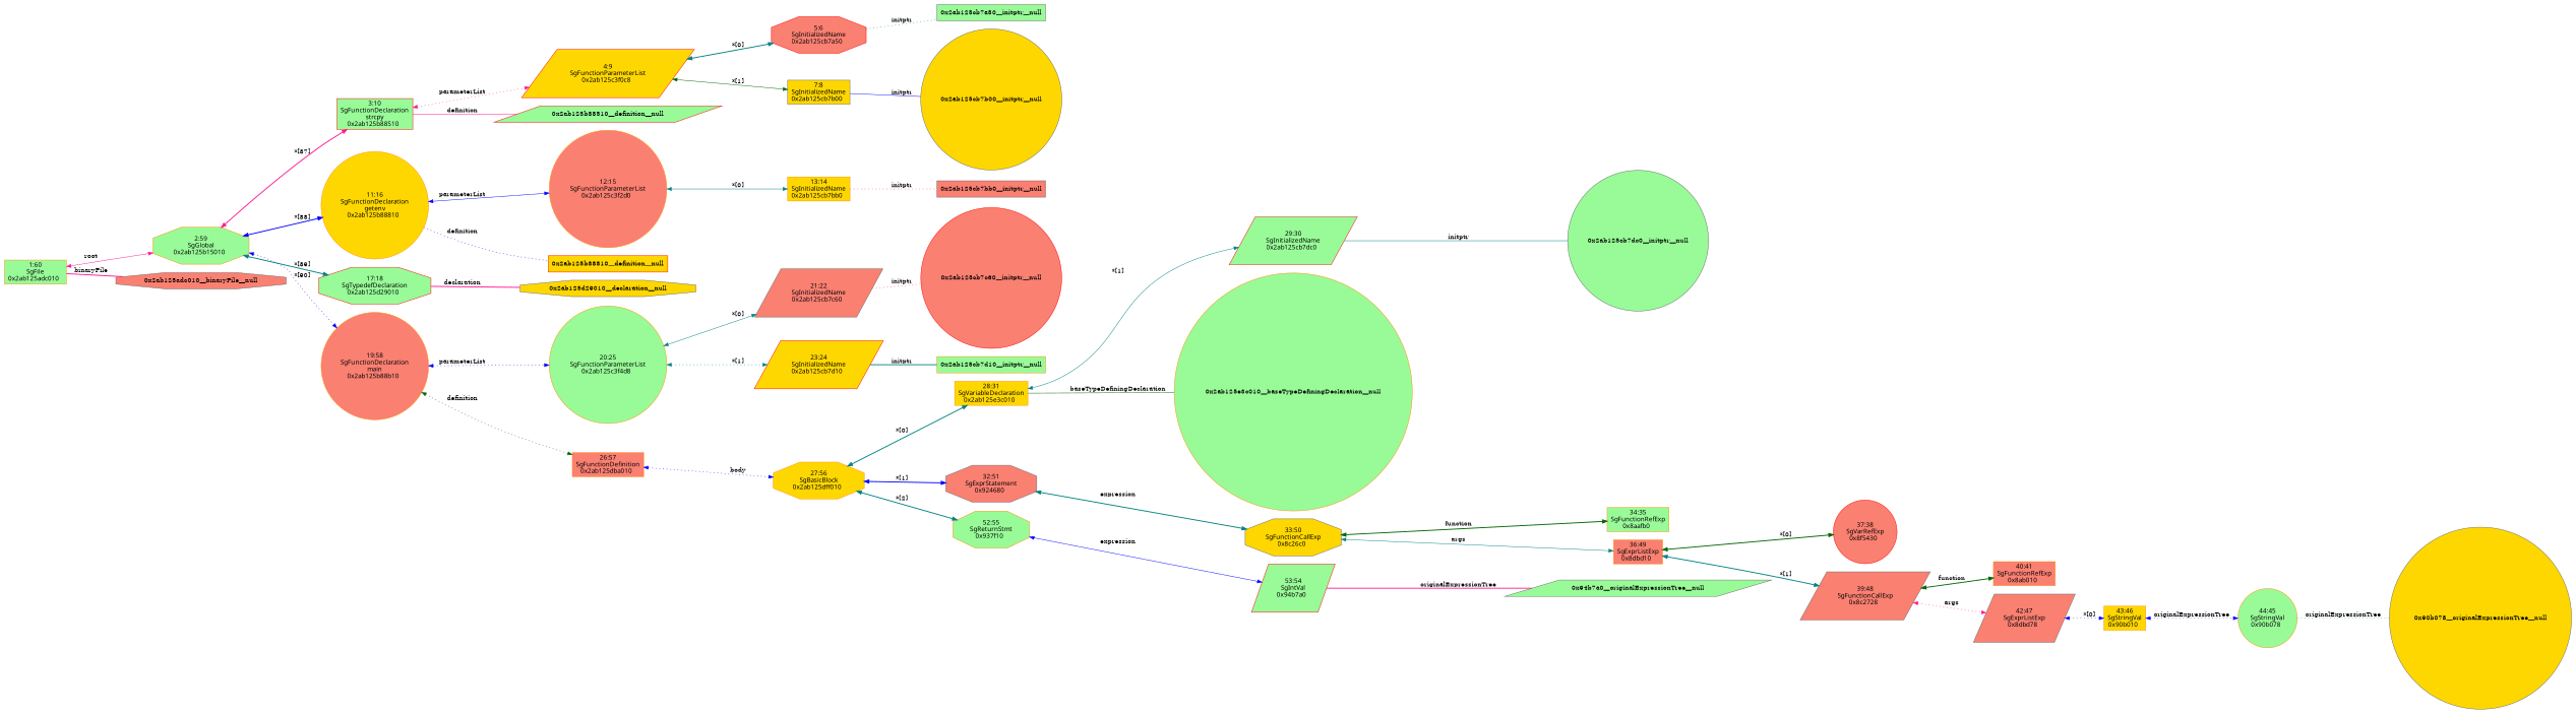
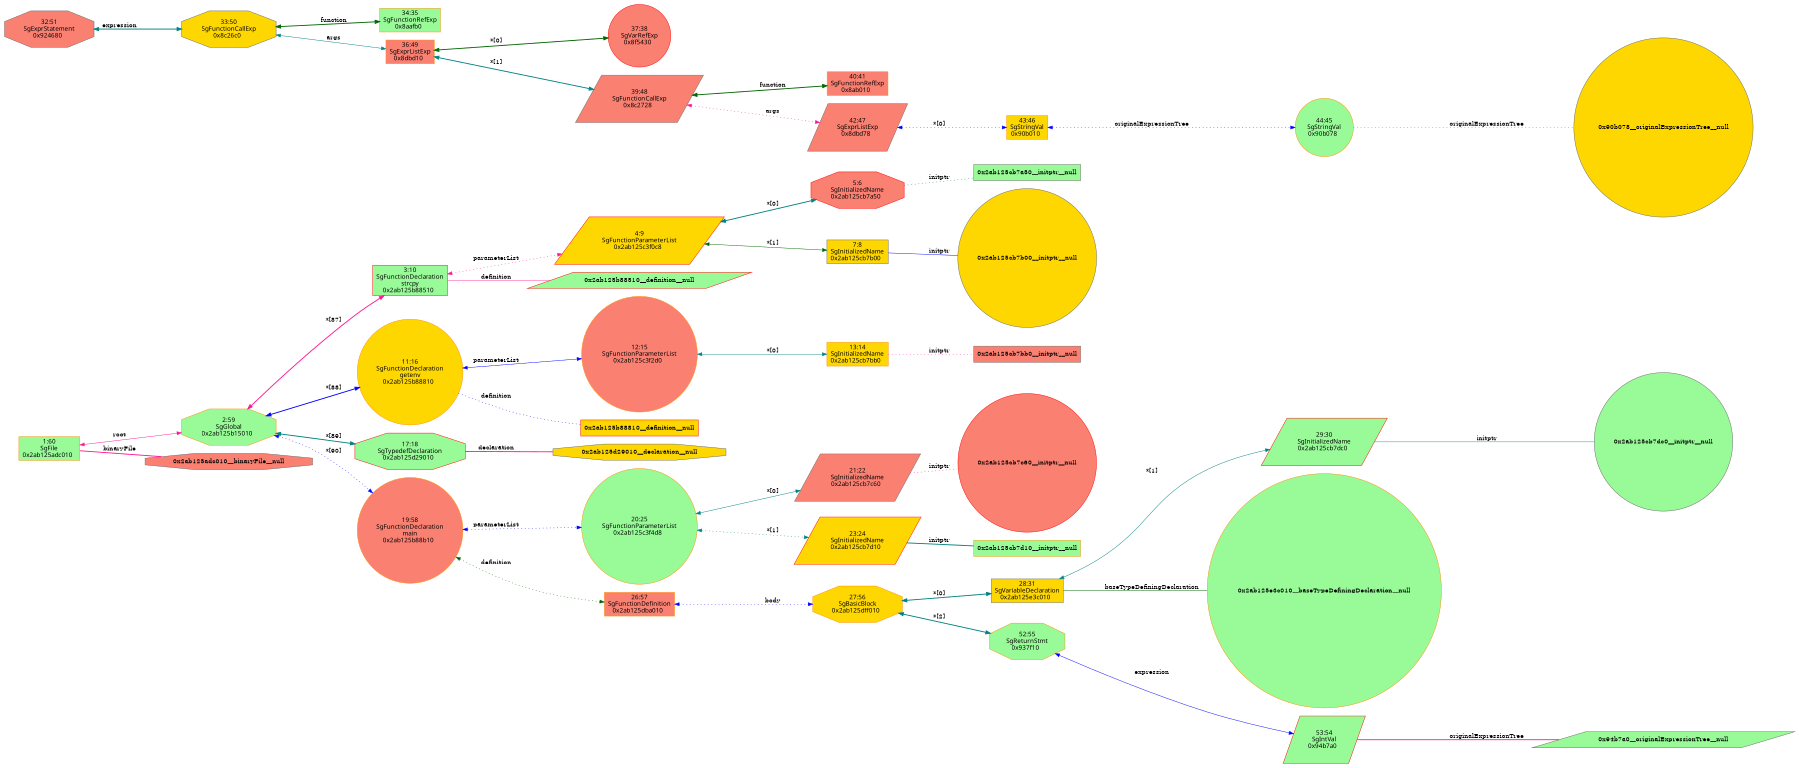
  digraph {
    rankdir=LR
    node [color=darkorange fillcolor=palegreen fontcolor=black fontname="7x13bold" peripheries=1 regular=0 shape=box sides=6 style=filled]
    edge [color=teal dir=both style=bold]
    n1 [color=red fillcolor=salmon label="5:6\nSgInitializedName\n0x2ab125cb7a50  " shape=octagon]
    "0x2ab125cb7a50__initptr__null" [color=gray40 fontcolor="" fontname="" peripheries="" regular="" sides=""]
    n3 [color=gray40 fillcolor=gold label="7:8\nSgInitializedName\n0x2ab125cb7b00  "]
    "0x2ab125cb7b00__initptr__null" [color=gray40 fillcolor=gold shape=circle fontcolor="" fontname="" peripheries="" regular="" sides=""]
    n5 [color=red fillcolor=gold label="4:9\nSgFunctionParameterList\n0x2ab125c3f0c8  " shape=parallelogram]
    n6 [color=red label="3:10\nSgFunctionDeclaration\nstrcpy\n0x2ab125b88510  "]
    "0x2ab125b88510__definition__null" [color=red shape=parallelogram fontcolor="" fontname="" peripheries="" regular="" sides=""]
    n8 [fillcolor=gold label="13:14\nSgInitializedName\n0x2ab125cb7bb0  "]
    "0x2ab125cb7bb0__initptr__null" [color=gray40 fillcolor=salmon fontcolor="" fontname="" peripheries="" regular="" sides=""]
    n10 [fillcolor=salmon label="12:15\nSgFunctionParameterList\n0x2ab125c3f2d0  " shape=circle]
    n11 [fillcolor=gold label="11:16\nSgFunctionDeclaration\ngetenv\n0x2ab125b88810  " shape=circle]
    "0x2ab125b88810__definition__null" [color=red fillcolor=gold fontcolor="" fontname="" peripheries="" regular="" sides=""]
    n13 [color=red label="17:18\nSgTypedefDeclaration\n0x2ab125d29010  " shape=octagon]
    "0x2ab125d29010__declaration__null" [color=gray40 fillcolor=gold shape=octagon fontcolor="" fontname="" peripheries="" regular="" sides=""]
    n15 [color=gray40 fillcolor=salmon label="21:22\nSgInitializedName\n0x2ab125cb7c60  " shape=parallelogram]
    "0x2ab125cb7c60__initptr__null" [color=red fillcolor=salmon shape=circle fontcolor="" fontname="" peripheries="" regular="" sides=""]
    n17 [color=red fillcolor=gold label="23:24\nSgInitializedName\n0x2ab125cb7d10  " shape=parallelogram]
    "0x2ab125cb7d10__initptr__null" [fontcolor="" fontname="" peripheries="" regular="" sides=""]
    n19 [label="20:25\nSgFunctionParameterList\n0x2ab125c3f4d8  " shape=circle]
    n20 [color=red label="29:30\nSgInitializedName\n0x2ab125cb7dc0  " shape=parallelogram]
    "0x2ab125cb7dc0__initptr__null" [color=gray40 shape=circle fontcolor="" fontname="" peripheries="" regular="" sides=""]
-   n22 [fillcolor=gold label="28:31\nSgVariableDeclaration\n0x2ab125e3c010  "]
+   n22 [color=gray40 fillcolor=gold label="28:31\nSgVariableDeclaration\n0x2ab125e3c010  "]
    "0x2ab125e3c010__baseTypeDefiningDeclaration__null" [shape=circle fontcolor="" fontname="" peripheries="" regular="" sides=""]
    n24 [label="34:35\nSgFunctionRefExp\n0x8aafb0  "]
    n25 [color=red fillcolor=salmon label="37:38\nSgVarRefExp\n0x8f5430  " shape=circle]
    n26 [fillcolor=salmon label="40:41\nSgFunctionRefExp\n0x8ab010  "]
    n27 [label="44:45\nSgStringVal\n0x90b078  " shape=circle]
    "0x90b078__originalExpressionTree__null" [color=gray40 fillcolor=gold shape=circle fontcolor="" fontname="" peripheries="" regular="" sides=""]
    n29 [fillcolor=gold label="43:46\nSgStringVal\n0x90b010  "]
    n30 [color=gray40 fillcolor=salmon label="42:47\nSgExprListExp\n0x8dbd78  " shape=parallelogram]
    n31 [color=gray40 fillcolor=salmon label="39:48\nSgFunctionCallExp\n0x8c2728  " shape=parallelogram]
    n32 [fillcolor=salmon label="36:49\nSgExprListExp\n0x8dbd10  "]
    n33 [color=gray40 fillcolor=gold label="33:50\nSgFunctionCallExp\n0x8c26c0  " shape=octagon]
    n34 [color=gray40 fillcolor=salmon label="32:51\nSgExprStatement\n0x924680  " shape=octagon]
    n35 [color=red label="53:54\nSgIntVal\n0x94b7a0  " shape=parallelogram]
    "0x94b7a0__originalExpressionTree__null" [color=gray40 shape=parallelogram fontcolor="" fontname="" peripheries="" regular="" sides=""]
    n37 [label="52:55\nSgReturnStmt\n0x937f10  " shape=octagon]
    n38 [fillcolor=gold label="27:56\nSgBasicBlock\n0x2ab125dff010  " shape=octagon]
    n39 [fillcolor=salmon label="26:57\nSgFunctionDefinition\n0x2ab125dba010  "]
    n40 [fillcolor=salmon label="19:58\nSgFunctionDeclaration\nmain\n0x2ab125b88b10  " shape=circle]
    n41 [label="2:59\nSgGlobal\n0x2ab125b15010  " shape=octagon]
    n42 [label="1:60\nSgFile\n0x2ab125adc010  "]
    "0x2ab125adc010__binaryFile__null" [color=gray40 fillcolor=salmon shape=octagon fontcolor="" fontname="" peripheries="" regular="" sides=""]
    n1 -> "0x2ab125cb7a50__initptr__null" [dir=none label=initptr style=dotted]
    n3 -> "0x2ab125cb7b00__initptr__null" [color=blue dir=none label=initptr style=solid]
    n5 -> n1 [label="*[0]"]
    n5 -> n3 [color=darkgreen label="*[1]" style=solid]
    n6 -> n5 [color=deeppink label=parameterList style=dotted]
    n6 -> "0x2ab125b88510__definition__null" [color=deeppink dir=none label=definition style=solid]
    n8 -> "0x2ab125cb7bb0__initptr__null" [color=deeppink dir=none label=initptr style=dotted]
    n10 -> n8 [label="*[0]" style=solid]
    n11 -> n10 [color=blue label=parameterList style=solid]
    n11 -> "0x2ab125b88810__definition__null" [color=blue dir=none label=definition style=dotted]
    n13 -> "0x2ab125d29010__declaration__null" [color=deeppink dir=none label=declaration]
    n15 -> "0x2ab125cb7c60__initptr__null" [color=deeppink dir=none label=initptr style=dotted]
    n17 -> "0x2ab125cb7d10__initptr__null" [dir=none label=initptr]
    n19 -> n15 [label="*[0]" style=solid]
    n19 -> n17 [label="*[1]" style=dotted]
    n20 -> "0x2ab125cb7dc0__initptr__null" [dir=none label=initptr style=solid]
    n22 -> n20 [label="*[1]" style=solid]
    n22 -> "0x2ab125e3c010__baseTypeDefiningDeclaration__null" [color=darkgreen dir=none label=baseTypeDefiningDeclaration style=solid]
    n27 -> "0x90b078__originalExpressionTree__null" [dir=none label=originalExpressionTree style=dotted]
    n29 -> n27 [color=blue label=originalExpressionTree style=dotted]
    n30 -> n29 [color=blue label="*[0]" style=dotted]
    n31 -> n26 [color=darkgreen label=function]
    n31 -> n30 [color=deeppink label=args style=dotted]
    n32 -> n25 [color=darkgreen label="*[0]"]
    n32 -> n31 [label="*[1]"]
    n33 -> n24 [color=darkgreen label=function]
    n33 -> n32 [label=args style=solid]
    n34 -> n33 [label=expression]
    n35 -> "0x94b7a0__originalExpressionTree__null" [color=deeppink dir=none label=originalExpressionTree]
    n37 -> n35 [color=blue label=expression style=solid]
    n38 -> n22 [label="*[0]"]
-   n38 -> n34 [color=blue label="*[1]"]
    n38 -> n37 [label="*[2]"]
    n39 -> n38 [color=blue label=body style=dotted]
    n40 -> n19 [color=blue label=parameterList style=dotted]
    n40 -> n39 [color=darkgreen label=definition style=dotted]
    n41 -> n6 [color=deeppink label="*[87]"]
    n41 -> n11 [color=blue label="*[88]"]
    n41 -> n13 [label="*[89]"]
    n41 -> n40 [color=blue label="*[90]" style=dotted]
    n42 -> n41 [color=deeppink label=root style=solid]
    n42 -> "0x2ab125adc010__binaryFile__null" [color=deeppink dir=none label=binaryFile]
  }
